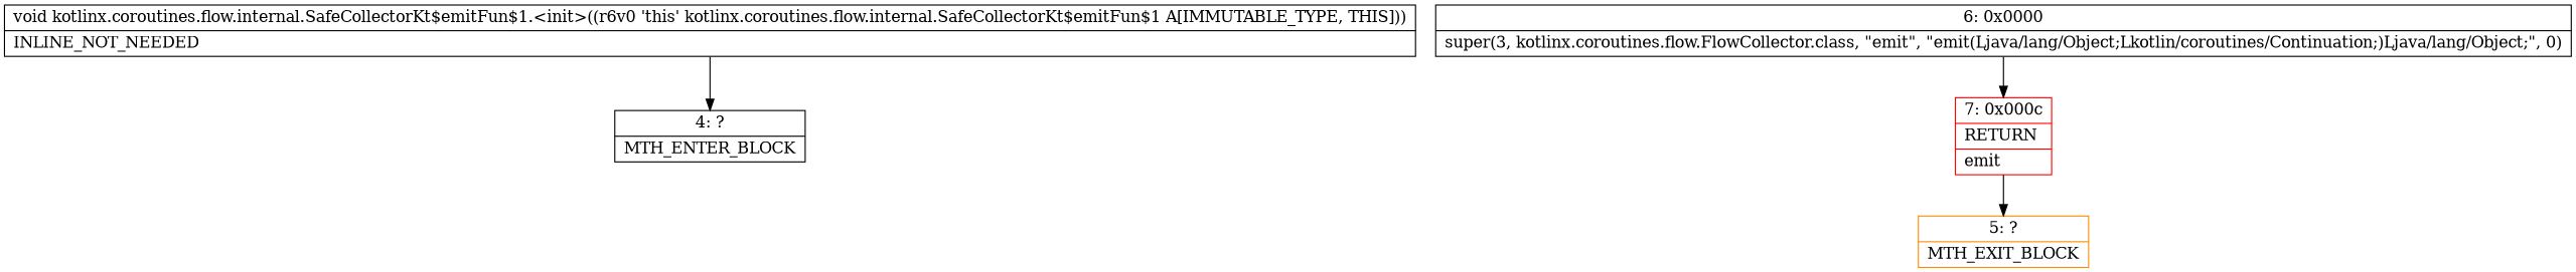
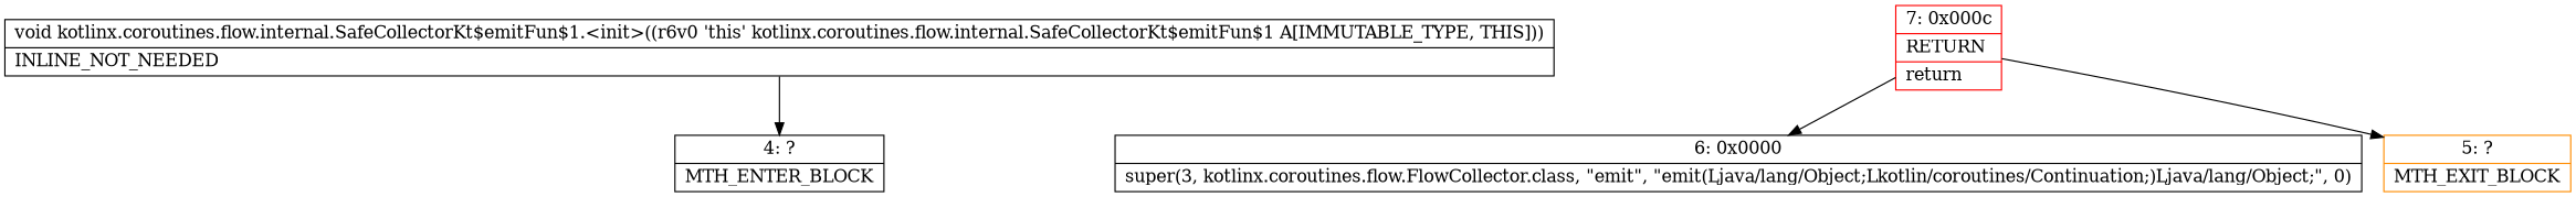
  digraph {
    node [color=black shape=record]
    n1 [label="{4\:\ ?|MTH_ENTER_BLOCK\l}"]
    n2 [label="{6\:\ 0x0000|super(3, kotlinx.coroutines.flow.FlowCollector.class, \"emit\", \"emit(Ljava\/lang\/Object;Lkotlin\/coroutines\/Continuation;)Ljava\/lang\/Object;\", 0)\l}"]
-   n3 [color=red label="{7\:\ 0x000c|RETURN\l|emit\l}"]
+   n3 [color=red label="{7\:\ 0x000c|RETURN\l|return\l}"]
    n4 [color=darkorange label="{5\:\ ?|MTH_EXIT_BLOCK\l}"]
    n5 [label="{void kotlinx.coroutines.flow.internal.SafeCollectorKt$emitFun$1.\<init\>((r6v0 'this' kotlinx.coroutines.flow.internal.SafeCollectorKt$emitFun$1 A[IMMUTABLE_TYPE, THIS]))  | INLINE_NOT_NEEDED\l}"]
-   n2 -> n3
+   n3 -> n2
    n3 -> n4
    n5 -> n1
  }
